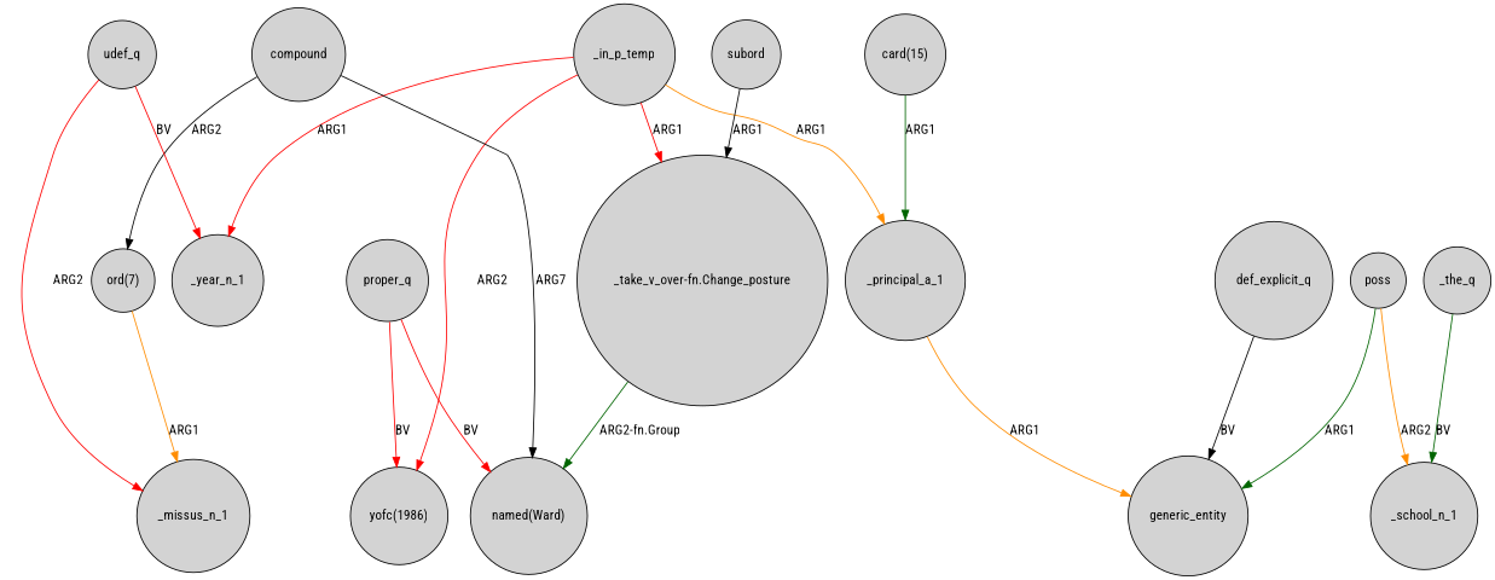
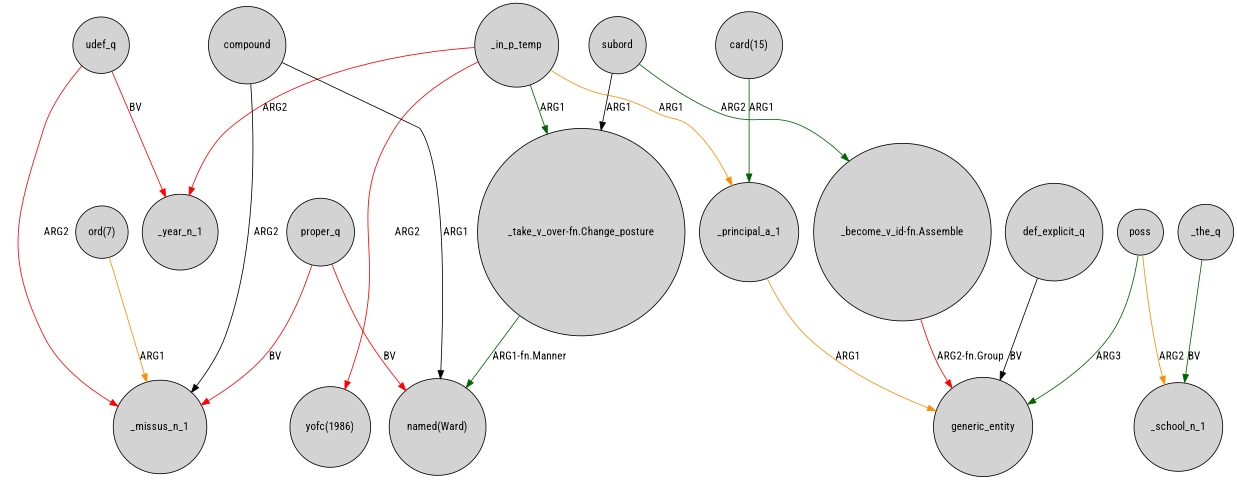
  digraph {
    fontname="Roboto Condensed"
    node [fontname="Roboto Condensed" shape=circle style=filled]
    edge [color=red fontname="Roboto Condensed"]
    "_take_v_over-fn.Change_posture"
    "named(Ward)"
    proper_q
    "yofc(1986)"
    _the_q
    _school_n_1
    _in_p_temp
    _year_n_1
    _principal_a_1
    generic_entity
    compound
    _missus_n_1
    "ord(7)"
+   "_become_v_id-fn.Assemble"
    udef_q
    def_explicit_q
    "card(15)"
    poss
    subord
-   "_take_v_over-fn.Change_posture" -> "named(Ward)" [color=darkgreen label="ARG2-fn.Group"]
+   "_take_v_over-fn.Change_posture" -> "named(Ward)" [color=darkgreen label="ARG1-fn.Manner"]
    proper_q -> "named(Ward)" [label=BV]
-   proper_q -> "yofc(1986)" [label=BV]
+   proper_q -> _missus_n_1 [label=BV]
    _the_q -> _school_n_1 [color=darkgreen label=BV]
-   _in_p_temp -> "_take_v_over-fn.Change_posture" [label=ARG1]
+   _in_p_temp -> "_take_v_over-fn.Change_posture" [color=darkgreen label=ARG1]
    _in_p_temp -> "yofc(1986)" [label=ARG2]
-   _in_p_temp -> _year_n_1 [label=ARG1]
+   _in_p_temp -> _year_n_1 [label=ARG2]
    _in_p_temp -> _principal_a_1 [color=darkorange label=ARG1]
    _principal_a_1 -> generic_entity [color=darkorange label=ARG1]
-   compound -> "named(Ward)" [color=black label=ARG7]
-   compound -> "ord(7)" [color=black label=ARG2]
+   compound -> "named(Ward)" [color=black label=ARG1]
+   compound -> _missus_n_1 [color=black label=ARG2]
    "ord(7)" -> _missus_n_1 [color=darkorange label=ARG1]
+   "_become_v_id-fn.Assemble" -> generic_entity [label="ARG2-fn.Group"]
    udef_q -> _year_n_1 [label=BV]
    udef_q -> _missus_n_1 [label=ARG2]
    def_explicit_q -> generic_entity [color=black label=BV]
    "card(15)" -> _principal_a_1 [color=darkgreen label=ARG1]
    poss -> _school_n_1 [color=darkorange label=ARG2]
-   poss -> generic_entity [color=darkgreen label=ARG1]
+   poss -> generic_entity [color=darkgreen label=ARG3]
    subord -> "_take_v_over-fn.Change_posture" [color=black label=ARG1]
+   subord -> "_become_v_id-fn.Assemble" [color=darkgreen label=ARG2]
  }
